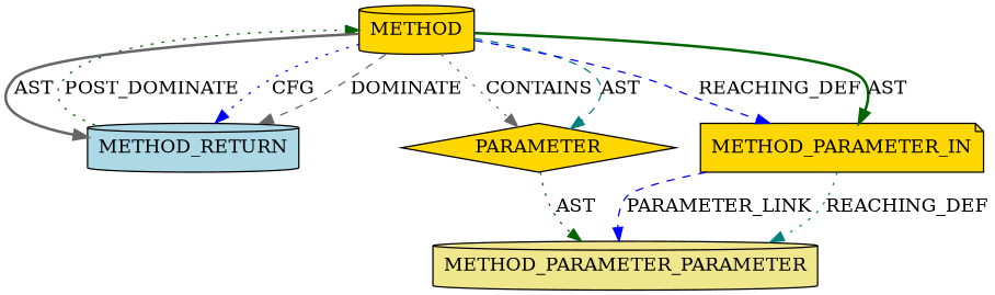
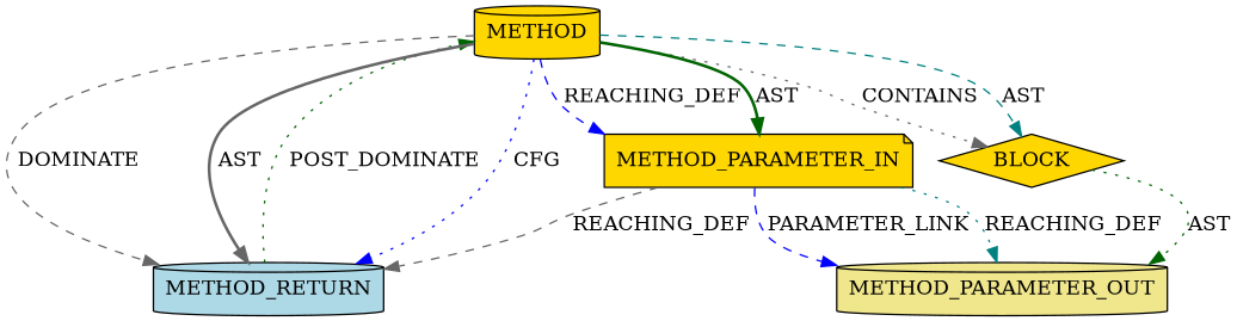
  digraph {
    node [CODE=p1 EVALUATION_STRATEGY=BY_VALUE ORDER=1 TYPE_FULL_NAME=ANY fillcolor=gold shape=cylinder style=filled]
    edge [color=gray40 style=dotted]
-   n1 [INDEX=1 IS_VARIADIC=false NAME=p1 fillcolor=khaki label=METHOD_PARAMETER_PARAMETER]
+   n1 [INDEX=1 IS_VARIADIC=false NAME=p1 fillcolor=khaki label=METHOD_PARAMETER_OUT]
    n2 [CODE=RET ORDER=2 fillcolor=lightblue label=METHOD_RETURN]
    n3 [AST_PARENT_FULL_NAME="<global>" AST_PARENT_TYPE=NAMESPACE_BLOCK CODE="<empty>" FILENAME="<empty>" FULL_NAME=ceph_decode_32 IS_EXTERNAL=true NAME=ceph_decode_32 ORDER=0 label=METHOD EVALUATION_STRATEGY="" TYPE_FULL_NAME=""]
-   n4 [ARGUMENT_INDEX=1 CODE="<empty>" label=PARAMETER shape=diamond EVALUATION_STRATEGY=""]
+   n4 [ARGUMENT_INDEX=1 CODE="<empty>" label=BLOCK shape=diamond EVALUATION_STRATEGY=""]
    n5 [INDEX=1 IS_VARIADIC=false NAME=p1 label=METHOD_PARAMETER_IN shape=note]
    n2 -> n3 [color=darkgreen label=POST_DOMINATE]
    n3 -> n2 [color=blue label=CFG]
    n3 -> n2 [label=DOMINATE style=dashed]
    n3 -> n2 [label=AST style=bold]
    n3 -> n4 [label=CONTAINS]
    n3 -> n4 [color=teal label=AST style=dashed]
    n3 -> n5 [color=blue label=REACHING_DEF style=dashed]
    n3 -> n5 [color=darkgreen label=AST style=bold]
    n4 -> n1 [color=darkgreen label=AST]
    n5 -> n1 [color=blue label=PARAMETER_LINK style=dashed]
    n5 -> n1 [VARIABLE=p1 color=teal label=REACHING_DEF]
+   n5 -> n2 [VARIABLE=p1 label=REACHING_DEF style=dashed]
  }
